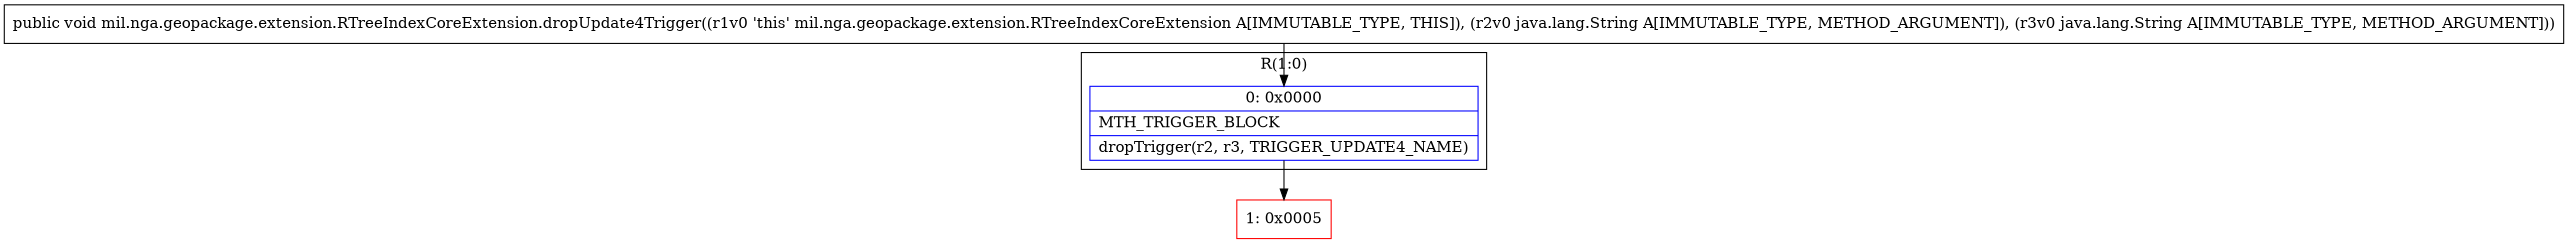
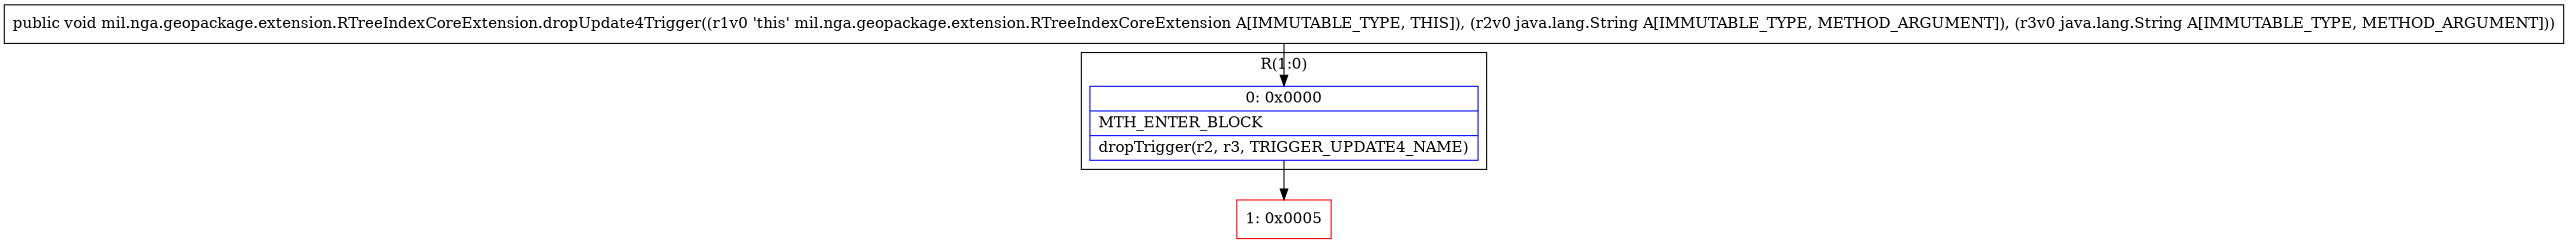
  digraph {
    node [shape=record]
-   n1 [color=blue label="{0\:\ 0x0000|MTH_TRIGGER_BLOCK\l|dropTrigger(r2, r3, TRIGGER_UPDATE4_NAME)\l}"]
+   n1 [color=blue label="{0\:\ 0x0000|MTH_ENTER_BLOCK\l|dropTrigger(r2, r3, TRIGGER_UPDATE4_NAME)\l}"]
    n2 [color=red label="{1\:\ 0x0005}"]
    n3 [label="{public void mil.nga.geopackage.extension.RTreeIndexCoreExtension.dropUpdate4Trigger((r1v0 'this' mil.nga.geopackage.extension.RTreeIndexCoreExtension A[IMMUTABLE_TYPE, THIS]), (r2v0 java.lang.String A[IMMUTABLE_TYPE, METHOD_ARGUMENT]), (r3v0 java.lang.String A[IMMUTABLE_TYPE, METHOD_ARGUMENT])) }"]
    subgraph cluster_1 {
      label="R(1:0)"
      n1
    }
    n1 -> n2
    n3 -> n1
  }
